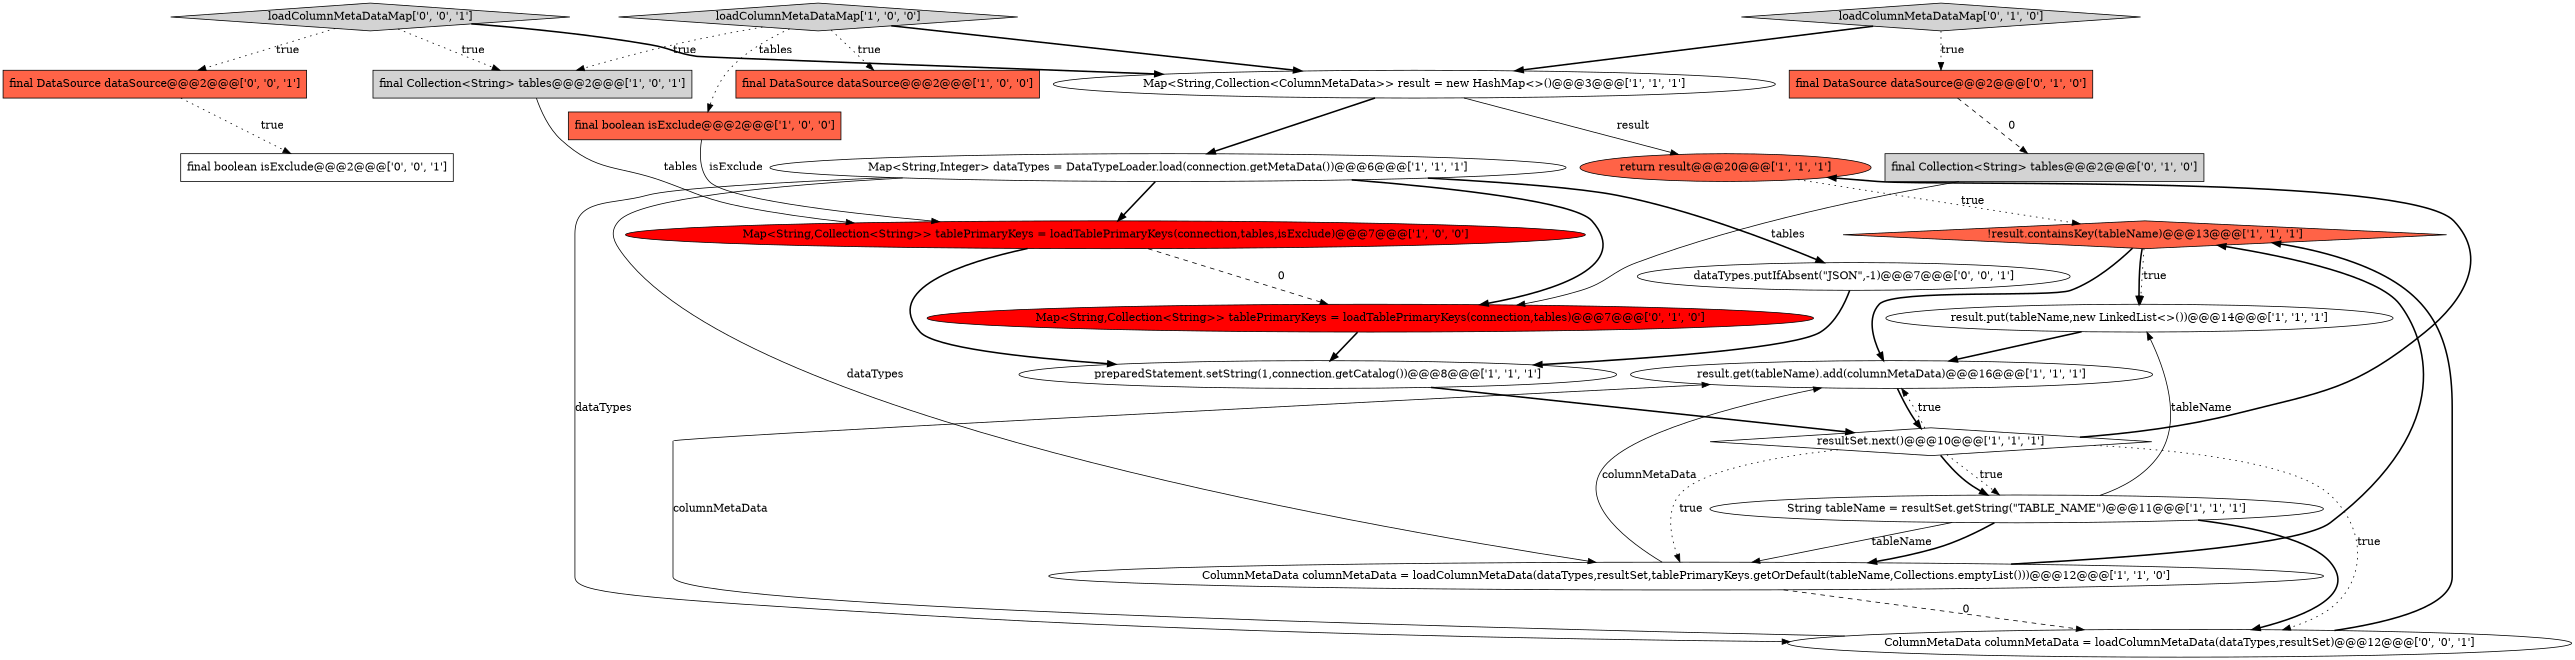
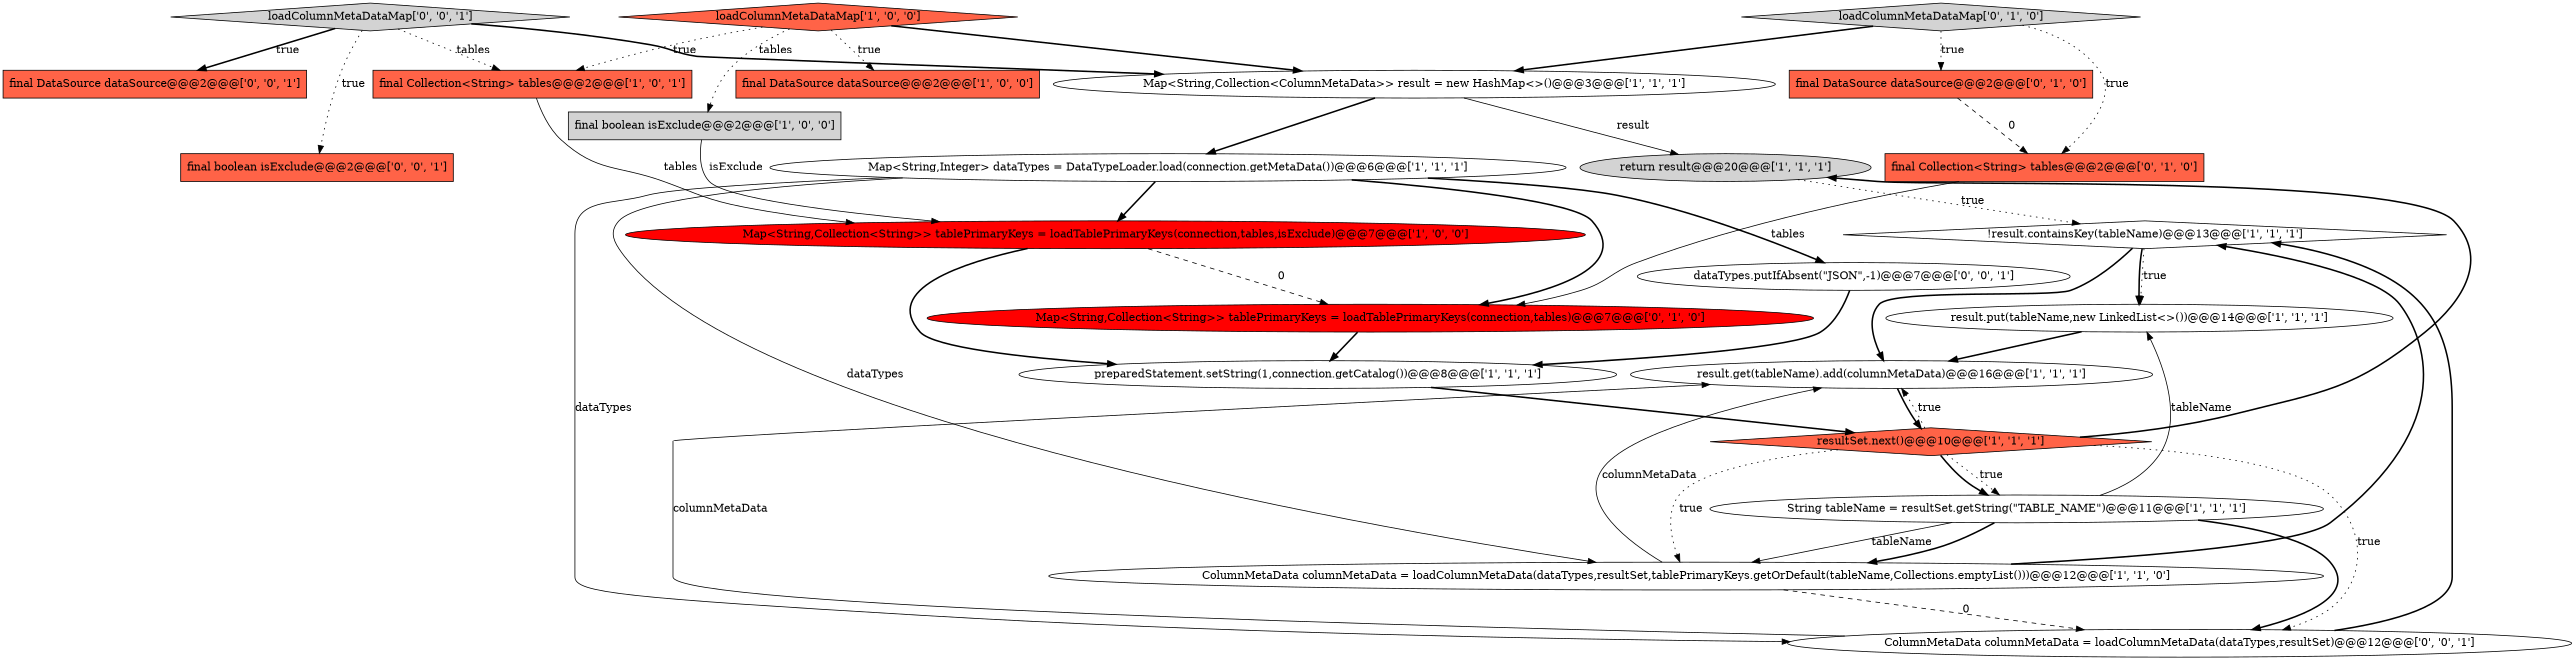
  digraph {
    node [fillcolor=white shape=ellipse style=filled]
    edge [style=bold]
    n1 [fillcolor=tomato label="final DataSource dataSource@@@2@@@['0', '0', '1']" shape=box]
-   n2 [fillcolor=tomato label="return result@@@20@@@['1', '1', '1']"]
-   n3 [fillcolor=tomato label="!result.containsKey(tableName)@@@13@@@['1', '1', '1']" shape=diamond]
+   n2 [fillcolor=lightgray label="return result@@@20@@@['1', '1', '1']"]
+   n3 [label="!result.containsKey(tableName)@@@13@@@['1', '1', '1']" shape=diamond]
    n4 [label="String tableName = resultSet.getString(\"TABLE_NAME\")@@@11@@@['1', '1', '1']"]
    n5 [label="ColumnMetaData columnMetaData = loadColumnMetaData(dataTypes,resultSet,tablePrimaryKeys.getOrDefault(tableName,Collections.emptyList()))@@@12@@@['1', '1', '0']"]
    n6 [label="result.put(tableName,new LinkedList<>())@@@14@@@['1', '1', '1']"]
    n7 [label="ColumnMetaData columnMetaData = loadColumnMetaData(dataTypes,resultSet)@@@12@@@['0', '0', '1']"]
    n8 [label="result.get(tableName).add(columnMetaData)@@@16@@@['1', '1', '1']"]
-   n9 [label="resultSet.next()@@@10@@@['1', '1', '1']" shape=diamond]
-   n10 [label="final boolean isExclude@@@2@@@['0', '0', '1']" shape=box]
+   n9 [fillcolor=tomato label="resultSet.next()@@@10@@@['1', '1', '1']" shape=diamond]
+   n10 [fillcolor=tomato label="final boolean isExclude@@@2@@@['0', '0', '1']" shape=box]
    n11 [fillcolor=tomato label="final DataSource dataSource@@@2@@@['0', '1', '0']" shape=box]
-   n12 [fillcolor=lightgray label="final Collection<String> tables@@@2@@@['0', '1', '0']" shape=box]
+   n12 [fillcolor=tomato label="final Collection<String> tables@@@2@@@['0', '1', '0']" shape=box]
    n13 [fillcolor=red label="Map<String,Collection<String>> tablePrimaryKeys = loadTablePrimaryKeys(connection,tables)@@@7@@@['0', '1', '0']"]
    n14 [label="preparedStatement.setString(1,connection.getCatalog())@@@8@@@['1', '1', '1']"]
-   n15 [fillcolor=lightgray label="loadColumnMetaDataMap['1', '0', '0']" shape=diamond]
+   n15 [fillcolor=tomato label="loadColumnMetaDataMap['1', '0', '0']" shape=diamond]
    n16 [label="Map<String,Collection<ColumnMetaData>> result = new HashMap<>()@@@3@@@['1', '1', '1']"]
-   n17 [fillcolor=lightgray label="final Collection<String> tables@@@2@@@['1', '0', '1']" shape=box]
+   n17 [fillcolor=tomato label="final Collection<String> tables@@@2@@@['1', '0', '1']" shape=box]
    n18 [fillcolor=tomato label="final DataSource dataSource@@@2@@@['1', '0', '0']" shape=box]
-   n19 [fillcolor=tomato label="final boolean isExclude@@@2@@@['1', '0', '0']" shape=box]
+   n19 [fillcolor=lightgray label="final boolean isExclude@@@2@@@['1', '0', '0']" shape=box]
    n20 [label="Map<String,Integer> dataTypes = DataTypeLoader.load(connection.getMetaData())@@@6@@@['1', '1', '1']"]
    n21 [fillcolor=red label="Map<String,Collection<String>> tablePrimaryKeys = loadTablePrimaryKeys(connection,tables,isExclude)@@@7@@@['1', '0', '0']"]
    n22 [label="dataTypes.putIfAbsent(\"JSON\",-1)@@@7@@@['0', '0', '1']"]
    n23 [fillcolor=lightgray label="loadColumnMetaDataMap['0', '0', '1']" shape=diamond]
    n24 [fillcolor=lightgray label="loadColumnMetaDataMap['0', '1', '0']" shape=diamond]
    n2 -> n3 [label=true style=dotted]
    n3 -> n6
    n3 -> n6 [label=true style=dotted]
    n3 -> n8
    n4 -> n5 [label=tableName style=solid]
    n4 -> n5
    n4 -> n6 [label=tableName style=solid]
    n4 -> n7
    n5 -> n3
    n5 -> n7 [label=0 style=dashed]
    n5 -> n8 [label=columnMetaData style=solid]
    n6 -> n8
    n7 -> n3
    n7 -> n8 [label=columnMetaData style=solid]
    n8 -> n9
    n9 -> n2
    n9 -> n4 [label=true style=dotted]
    n9 -> n4
    n9 -> n5 [label=true style=dotted]
    n9 -> n7 [label=true style=dotted]
    n9 -> n8 [label=true style=dotted]
    n11 -> n12 [label=0 style=dashed]
    n12 -> n13 [label=tables style=solid]
    n13 -> n14
    n14 -> n9
    n15 -> n16
    n15 -> n17 [label=true style=dotted]
    n15 -> n18 [label=true style=dotted]
    n15 -> n19 [label=tables style=dotted]
    n16 -> n2 [label=result style=solid]
    n16 -> n20
    n17 -> n21 [label=tables style=solid]
    n19 -> n21 [label=isExclude style=solid]
    n20 -> n5 [label=dataTypes style=solid]
    n20 -> n7 [label=dataTypes style=solid]
    n20 -> n13
    n20 -> n21
    n20 -> n22
    n21 -> n13 [label=0 style=dashed]
    n21 -> n14
    n22 -> n14
-   n23 -> n1 [label=true style=dotted]
-   n1 -> n10 [label=true style=dotted]
+   n23 -> n1 [label=true]
+   n23 -> n10 [label=true style=dotted]
    n23 -> n16
-   n23 -> n17 [label=true style=dotted]
+   n23 -> n17 [label=tables style=dotted]
    n24 -> n11 [label=true style=dotted]
+   n24 -> n12 [label=true style=dotted]
    n24 -> n16
  }
